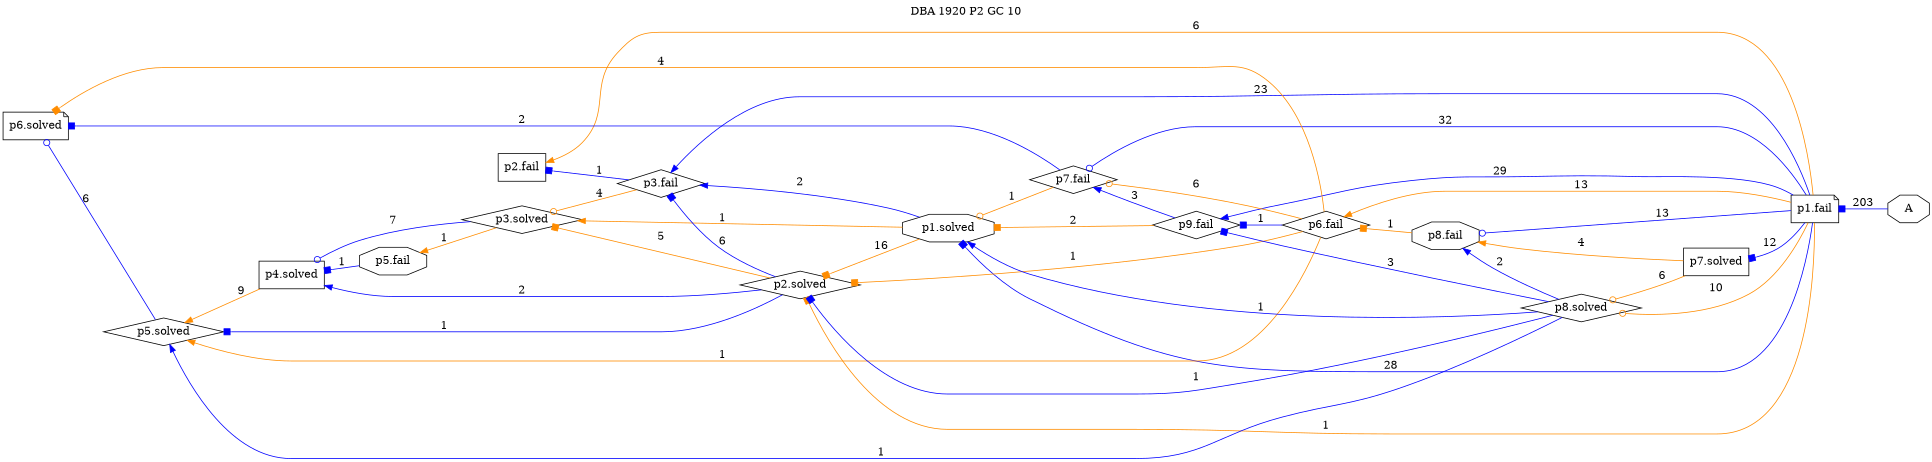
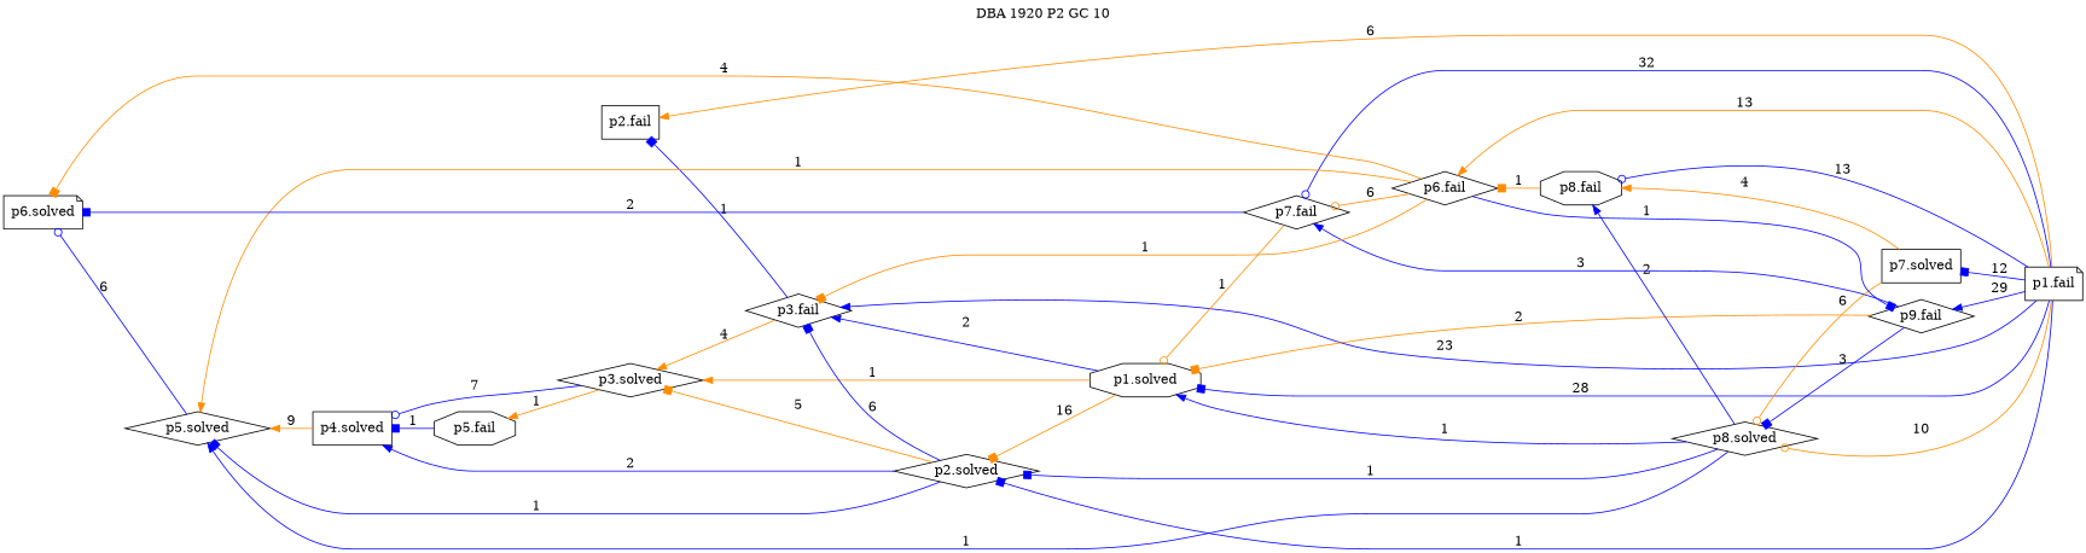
  digraph {
    label=" DBA 1920 P2 GC 10 "
    labelloc=tl
    rankdir=RL
    node [shape=diamond]
    edge [arrowhead=box color=blue]
-   n1 [label=A shape=octagon]
    n2 [label="p1.fail" shape=note]
    n3 [label="p9.fail"]
    n4 [label="p2.fail" shape=box]
    n5 [label="p3.fail"]
    n6 [label="p1.solved" shape=octagon]
    n7 [label="p2.solved"]
    n8 [label="p7.solved" shape=box]
    n9 [label="p8.fail" shape=octagon]
    n10 [label="p6.fail"]
    n11 [label="p7.fail"]
    n12 [label="p8.solved"]
    n13 [label="p3.solved"]
    n14 [label="p4.solved" shape=box]
    n15 [label="p5.solved"]
    n16 [label="p6.solved" shape=note]
    n17 [label="p5.fail" shape=octagon]
-   n1 -> n2 [label=203]
    n2 -> n3 [arrowhead=normal label=29]
    n2 -> n4 [arrowhead=normal color=darkorange label=6]
    n2 -> n5 [arrowhead=normal label=23]
    n2 -> n6 [label=28]
-   n2 -> n7 [color=darkorange label=1]
+   n2 -> n7 [label=1]
    n2 -> n8 [label=12]
    n2 -> n9 [arrowhead=odot label=13]
    n2 -> n10 [arrowhead=normal color=darkorange label=13]
    n2 -> n11 [arrowhead=odot label=32]
    n2 -> n12 [arrowhead=odot color=darkorange label=10]
    n3 -> n6 [color=darkorange label=2]
    n3 -> n11 [arrowhead=normal label=3]
    n5 -> n4 [label=1]
-   n5 -> n13 [arrowhead=odot color=darkorange label=4]
+   n5 -> n13 [arrowhead=normal color=darkorange label=4]
    n6 -> n5 [arrowhead=normal label=2]
    n6 -> n7 [color=darkorange label=16]
    n6 -> n13 [arrowhead=normal color=darkorange label=1]
    n7 -> n5 [label=6]
    n7 -> n13 [color=darkorange label=5]
    n7 -> n14 [arrowhead=normal label=2]
    n7 -> n15 [label=1]
    n8 -> n9 [arrowhead=normal color=darkorange label=4]
    n8 -> n12 [arrowhead=odot color=darkorange label=6]
    n9 -> n10 [color=darkorange label=1]
    n10 -> n3 [label=1]
-   n10 -> n7 [color=darkorange label=1]
+   n10 -> n5 [color=darkorange label=1]
    n10 -> n11 [arrowhead=odot color=darkorange label=6]
    n10 -> n15 [arrowhead=normal color=darkorange label=1]
    n10 -> n16 [color=darkorange label=4]
    n11 -> n6 [arrowhead=odot color=darkorange label=1]
    n11 -> n16 [label=2]
-   n12 -> n3 [label=3]
+   n3 -> n12 [label=3]
    n12 -> n6 [arrowhead=normal label=1]
    n12 -> n7 [label=1]
    n12 -> n9 [arrowhead=normal label=2]
    n12 -> n15 [arrowhead=normal label=1]
    n13 -> n14 [arrowhead=odot label=7]
    n13 -> n17 [arrowhead=normal color=darkorange label=1]
    n14 -> n15 [arrowhead=normal color=darkorange label=9]
    n15 -> n16 [arrowhead=odot label=6]
    n17 -> n14 [label=1]
  }
